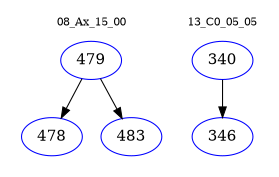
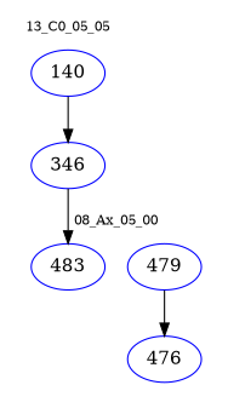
  digraph {
    node [color=blue]
    edge [color=black]
    n1 [label=479]
-   n2 [label=478]
+   n2 [label=476]
    n3 [label=483]
-   n4 [label=340]
+   n4 [label=140]
    n5 [label=346]
    subgraph cluster_1 {
      color=white
      fontsize=10
-     label="08_Ax_15_00"
+     label="08_Ax_05_00"
      n1
      n2
      n3
    }
    subgraph cluster_2 {
      color=white
      fontsize=10
      label="13_C0_05_05"
      n4
      n5
    }
    n1 -> n2
-   n1 -> n3
+   n5 -> n3
    n4 -> n5
  }
